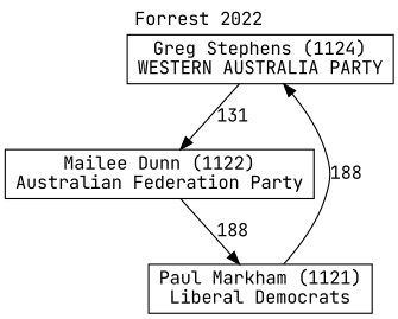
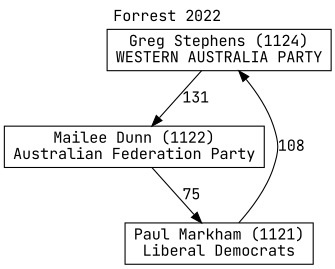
  digraph {
    fontname="JetBrains Mono"
    label="Forrest 2022"
    labelloc=t
    mclimit=10
    node [fontname="JetBrains Mono" shape=box]
    edge [fontname="JetBrains Mono"]
    n1 [label="Greg Stephens (1124)\nWESTERN AUSTRALIA PARTY"]
    n2 [label="Mailee Dunn (1122)\nAustralian Federation Party"]
    n3 [label="Paul Markham (1121)\nLiberal Democrats"]
    n1 -> n2 [label=131]
-   n2 -> n3 [label=188]
-   n3 -> n1 [label=188]
+   n2 -> n3 [label=75]
+   n3 -> n1 [label=108]
  }
